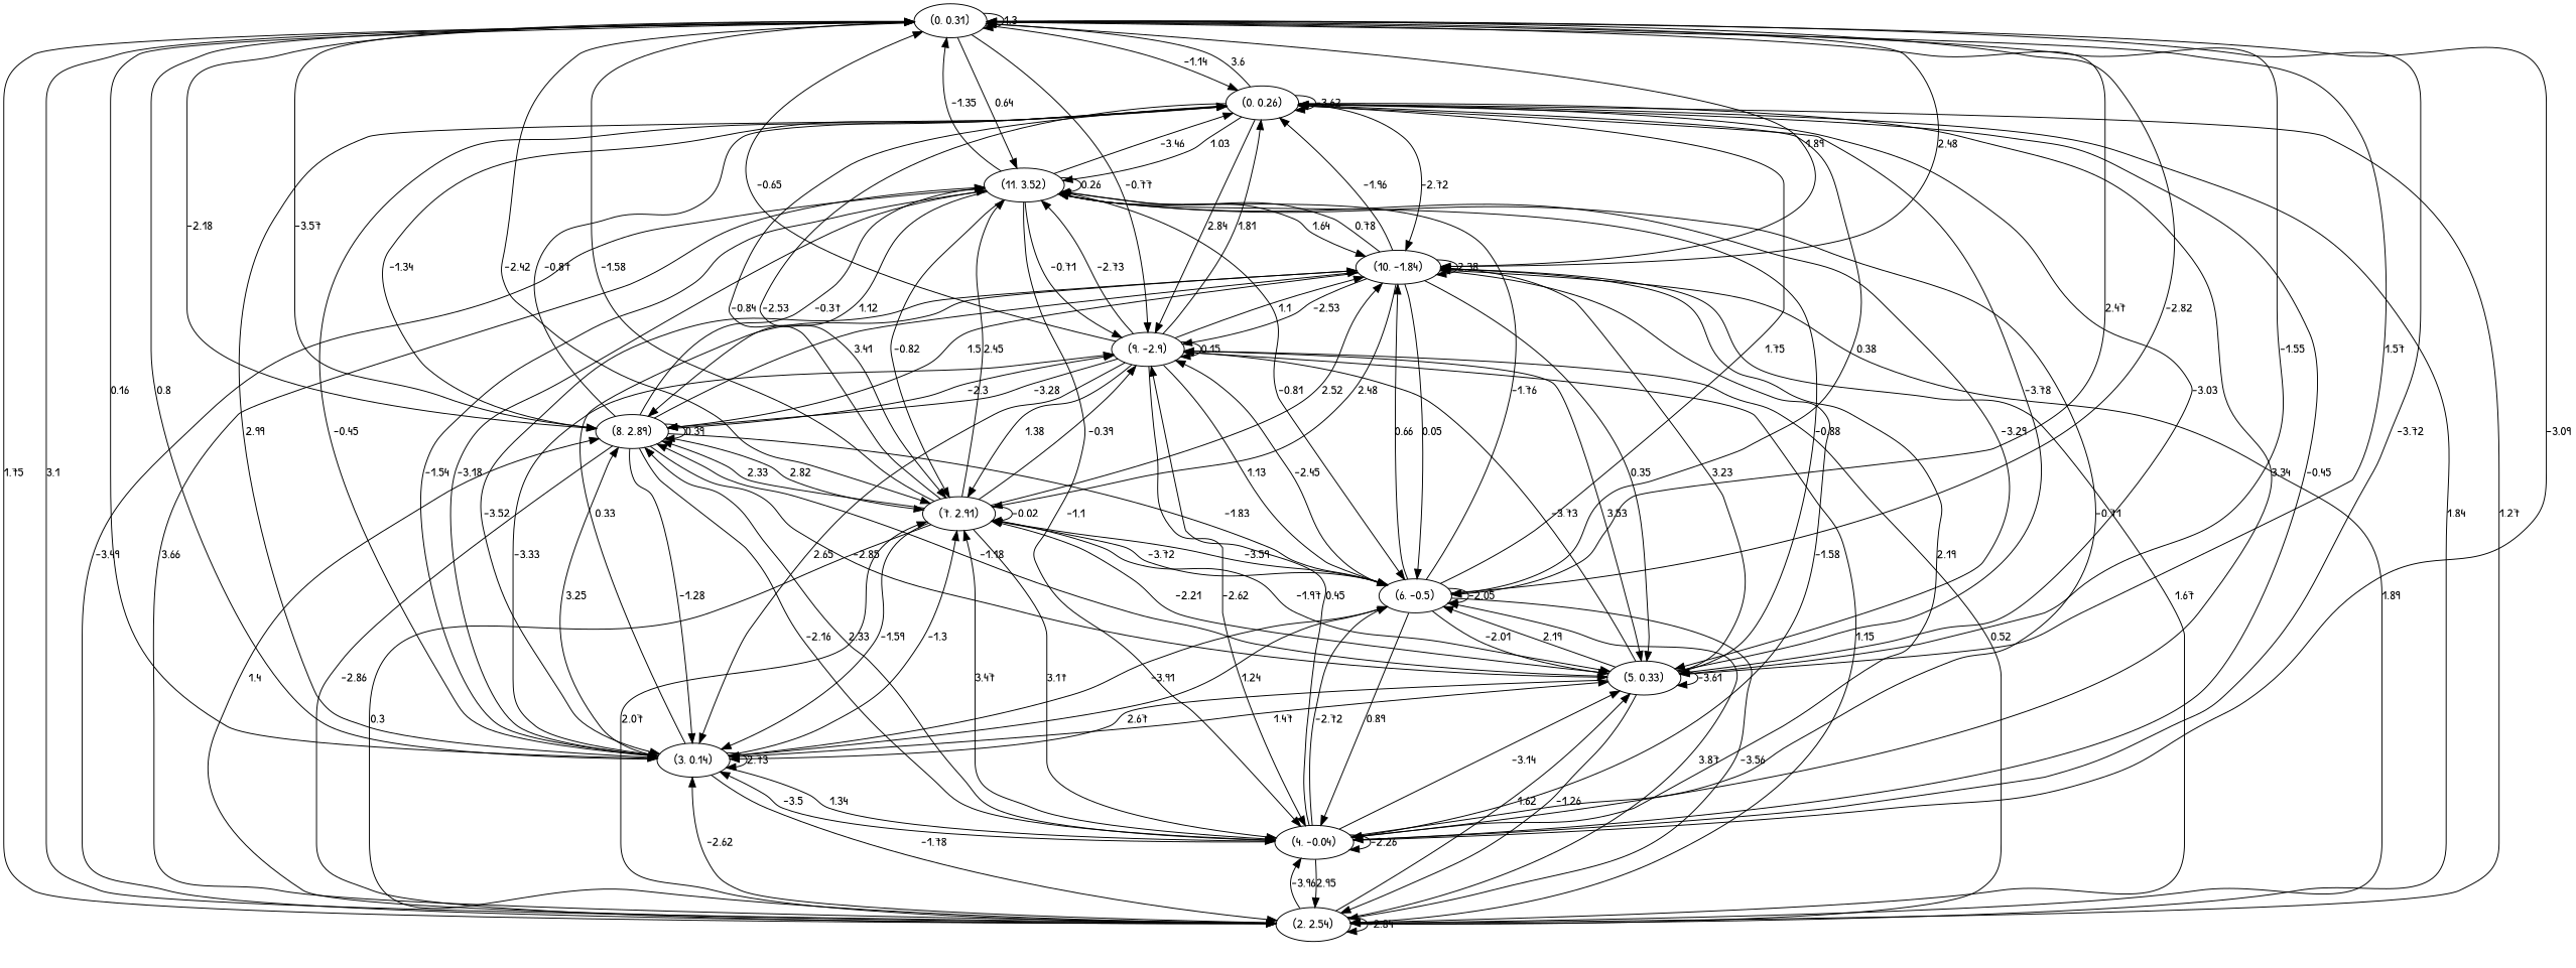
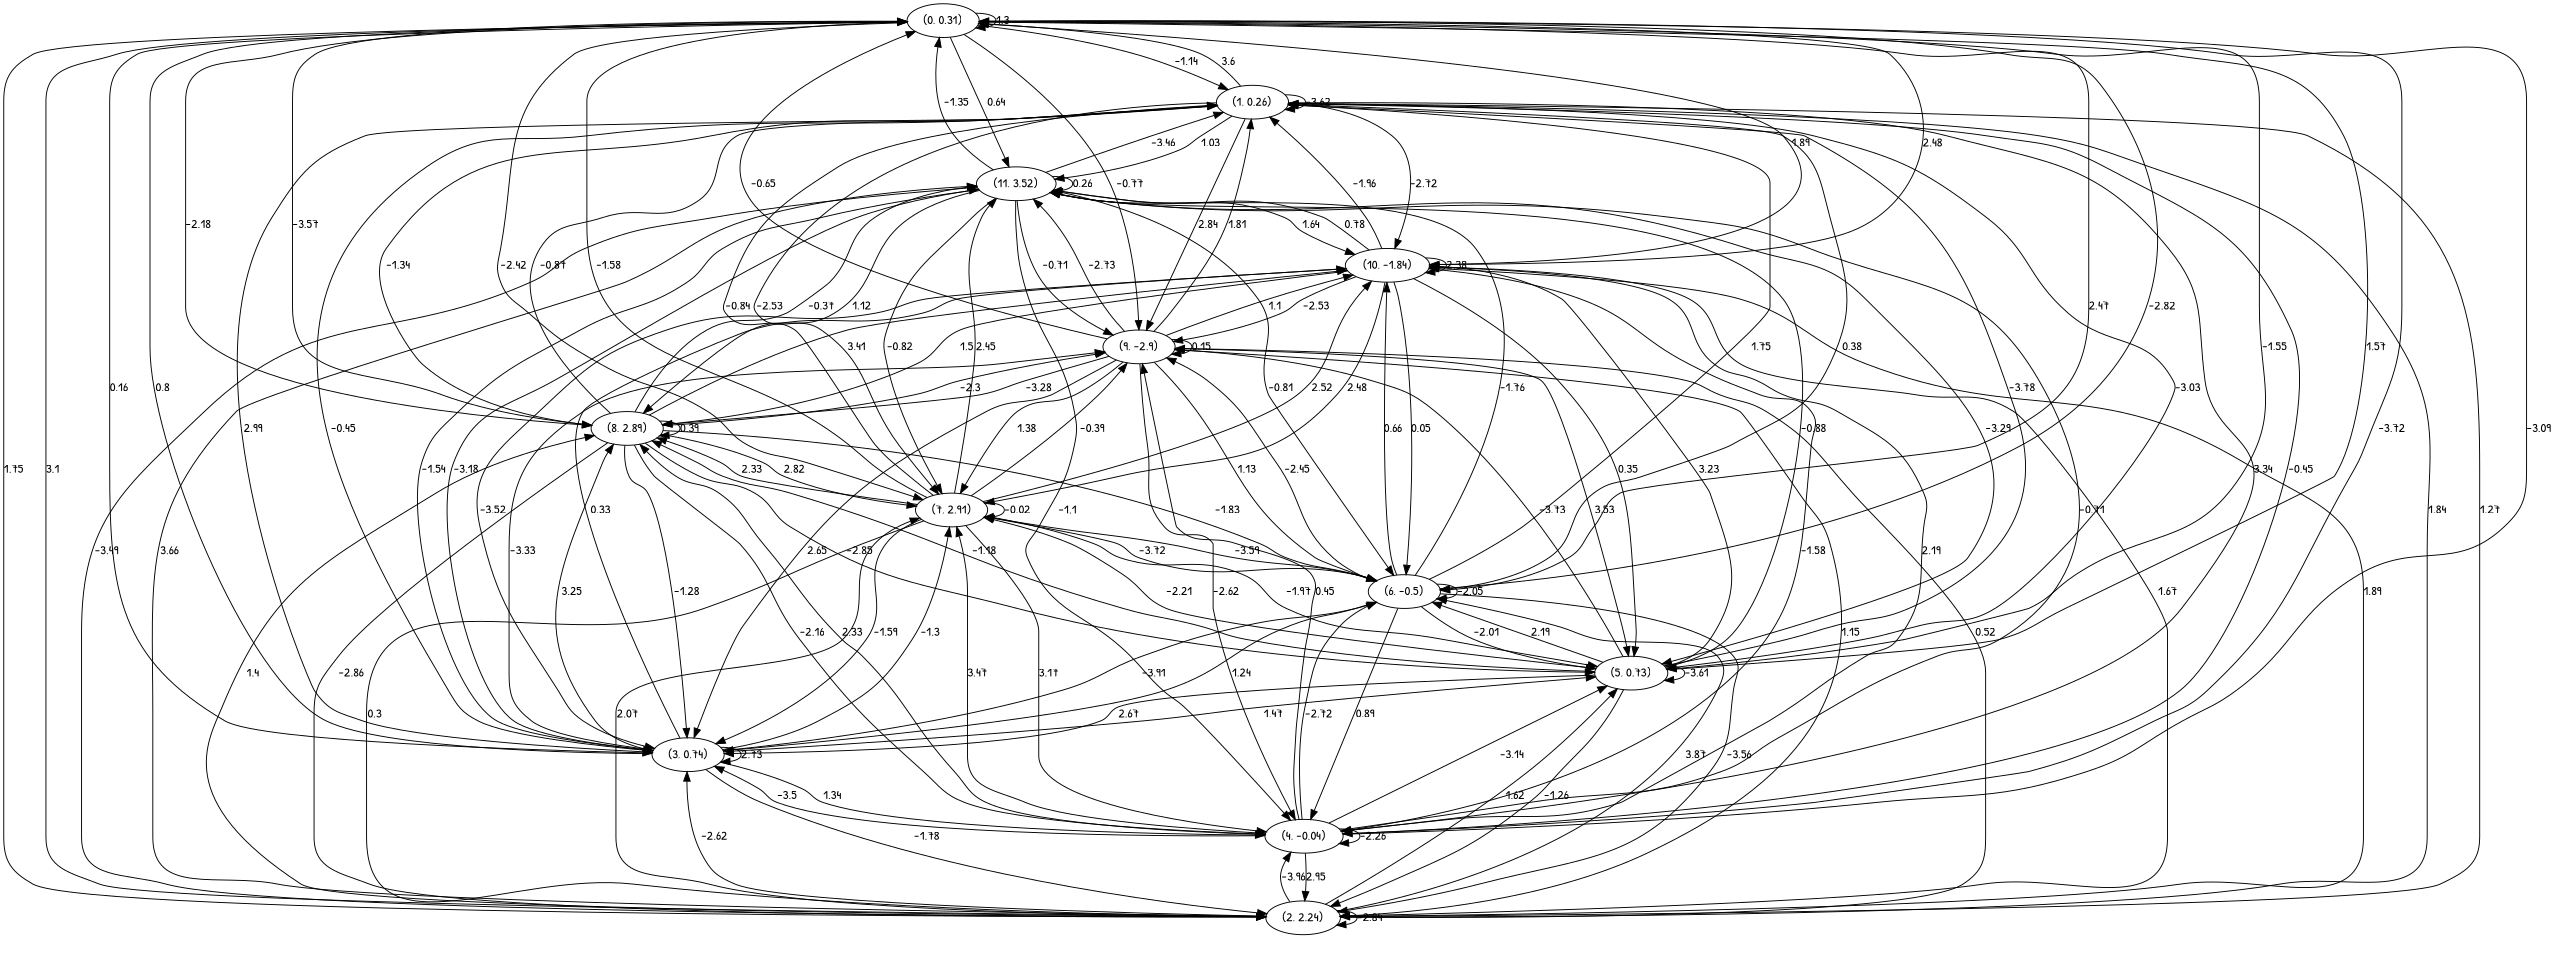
  digraph {
    fontname="Patrick Hand"
    node [fontname="Patrick Hand"]
    edge [fontname="Patrick Hand"]
    n1 [label="(0, 0.31)"]
-   n2 [label="(0, 0.26)"]
-   n3 [label="(2, 2.54)"]
-   n4 [label="(3, 0.14)"]
+   n2 [label="(1, 0.26)"]
+   n3 [label="(2, 2.24)"]
+   n4 [label="(3, 0.74)"]
    n5 [label="(4, -0.04)"]
-   n6 [label="(5, 0.33)"]
+   n6 [label="(5, 0.73)"]
    n7 [label="(6, -0.5)"]
    n8 [label="(7, 2.91)"]
    n9 [label="(8, 2.89)"]
    n10 [label="(9, -2.9)"]
    n11 [label="(10, -1.84)"]
    n12 [label="(11, 3.52)"]
    n1 -> n1 [label=1.3]
    n1 -> n2 [label=-1.14]
    n1 -> n3 [label=1.75]
    n1 -> n4 [label=0.16]
    n1 -> n5 [label=-3.72]
    n1 -> n6 [label=-1.55]
    n1 -> n7 [label=2.47]
    n1 -> n8 [label=-2.42]
    n1 -> n9 [label=-2.18]
    n1 -> n10 [label=-0.77]
    n1 -> n11 [label=2.48]
    n1 -> n12 [label=0.64]
    n2 -> n1 [label=3.6]
    n2 -> n2 [label=-3.62]
    n2 -> n3 [label=1.27]
    n2 -> n4 [label=2.99]
    n2 -> n5 [label=3.34]
    n2 -> n6 [label=-3.03]
    n2 -> n7 [label=0.38]
    n2 -> n8 [label=-2.53]
    n2 -> n9 [label=-1.34]
    n2 -> n10 [label=2.84]
    n2 -> n11 [label=-2.72]
    n2 -> n12 [label=1.03]
    n3 -> n1 [label=3.1]
    n3 -> n2 [label=1.84]
    n3 -> n3 [label=-2.84]
    n3 -> n4 [label=-2.62]
    n3 -> n5 [label=-3.96]
    n3 -> n6 [label=1.62]
    n3 -> n7 [label=3.87]
    n3 -> n8 [label=2.07]
    n3 -> n9 [label=1.4]
    n3 -> n10 [label=0.52]
    n3 -> n11 [label=1.89]
    n3 -> n12 [label=3.66]
    n4 -> n1 [label=0.8]
    n4 -> n2 [label=-0.45]
    n4 -> n3 [label=-1.78]
    n4 -> n4 [label=2.73]
    n4 -> n5 [label=1.34]
    n4 -> n6 [label=1.47]
    n4 -> n7 [label=-3.91]
    n4 -> n8 [label=-1.3]
    n4 -> n9 [label=3.25]
    n4 -> n10 [label=-3.33]
    n4 -> n11 [label=0.33]
    n4 -> n12 [label=-3.18]
    n5 -> n1 [label=-3.09]
    n5 -> n2 [label=-0.45]
    n5 -> n3 [label=2.95]
    n5 -> n4 [label=-3.5]
    n5 -> n5 [label=-2.26]
    n5 -> n6 [label=-3.14]
    n5 -> n7 [label=-2.72]
    n5 -> n8 [label=3.47]
    n5 -> n9 [label=2.33]
    n5 -> n10 [label=0.45]
    n5 -> n11 [label=2.19]
    n5 -> n12 [label=-0.71]
    n6 -> n1 [label=1.57]
    n6 -> n2 [label=-3.78]
    n6 -> n3 [label=-1.26]
    n6 -> n4 [label=2.67]
    n6 -> n6 [label=-3.61]
    n6 -> n7 [label=2.19]
    n6 -> n8 [label=-2.21]
    n6 -> n9 [label=-1.18]
    n6 -> n10 [label=-3.73]
    n6 -> n11 [label=3.23]
    n6 -> n12 [label=-0.88]
    n7 -> n1 [label=-2.82]
    n7 -> n2 [label=1.75]
    n7 -> n3 [label=-3.56]
    n7 -> n4 [label=1.24]
    n7 -> n5 [label=0.89]
    n7 -> n6 [label=-2.01]
    n7 -> n7 [label=-2.05]
    n7 -> n8 [label=-3.72]
    n7 -> n10 [label=-2.45]
    n7 -> n11 [label=0.66]
    n7 -> n12 [label=-1.76]
    n8 -> n1 [label=-1.58]
    n8 -> n2 [label=-0.84]
    n8 -> n3 [label=0.3]
    n8 -> n4 [label=-1.59]
    n8 -> n5 [label=3.17]
    n8 -> n6 [label=-1.97]
    n8 -> n7 [label=-3.59]
    n8 -> n8 [label=-0.02]
    n8 -> n9 [label=2.33]
    n8 -> n10 [label=-0.39]
    n8 -> n11 [label=2.52]
    n8 -> n12 [label=2.45]
    n9 -> n1 [label=-3.57]
    n9 -> n2 [label=-0.87]
    n9 -> n3 [label=-2.86]
    n9 -> n4 [label=-1.28]
    n9 -> n5 [label=-2.16]
    n9 -> n6 [label=-2.85]
    n9 -> n7 [label=-1.83]
    n9 -> n8 [label=2.82]
    n9 -> n9 [label=0.39]
    n9 -> n10 [label=-2.3]
    n9 -> n11 [label=3.41]
    n9 -> n12 [label=-0.37]
    n10 -> n1 [label=-0.65]
    n10 -> n2 [label=1.81]
    n10 -> n3 [label=1.15]
    n10 -> n4 [label=2.65]
    n10 -> n5 [label=-2.62]
    n10 -> n6 [label=3.53]
    n10 -> n7 [label=1.13]
    n10 -> n8 [label=1.38]
    n10 -> n9 [label=-3.28]
    n10 -> n10 [label=0.15]
    n10 -> n11 [label=1.1]
    n10 -> n12 [label=-2.73]
    n11 -> n1 [label=1.89]
    n11 -> n2 [label=-1.96]
    n11 -> n3 [label=1.67]
    n11 -> n4 [label=-3.52]
    n11 -> n5 [label=-1.58]
    n11 -> n6 [label=0.35]
    n11 -> n7 [label=0.05]
    n11 -> n8 [label=2.48]
    n11 -> n9 [label=1.5]
    n11 -> n10 [label=-2.53]
    n11 -> n11 [label=2.38]
    n11 -> n12 [label=0.78]
    n12 -> n1 [label=-1.35]
    n12 -> n2 [label=-3.46]
    n12 -> n3 [label=-3.49]
    n12 -> n4 [label=-1.54]
    n12 -> n5 [label=-1.1]
    n12 -> n6 [label=-3.29]
    n12 -> n7 [label=-0.81]
    n12 -> n8 [label=-0.82]
    n12 -> n9 [label=1.12]
    n12 -> n10 [label=-0.71]
    n12 -> n11 [label=1.64]
    n12 -> n12 [label=0.26]
  }
